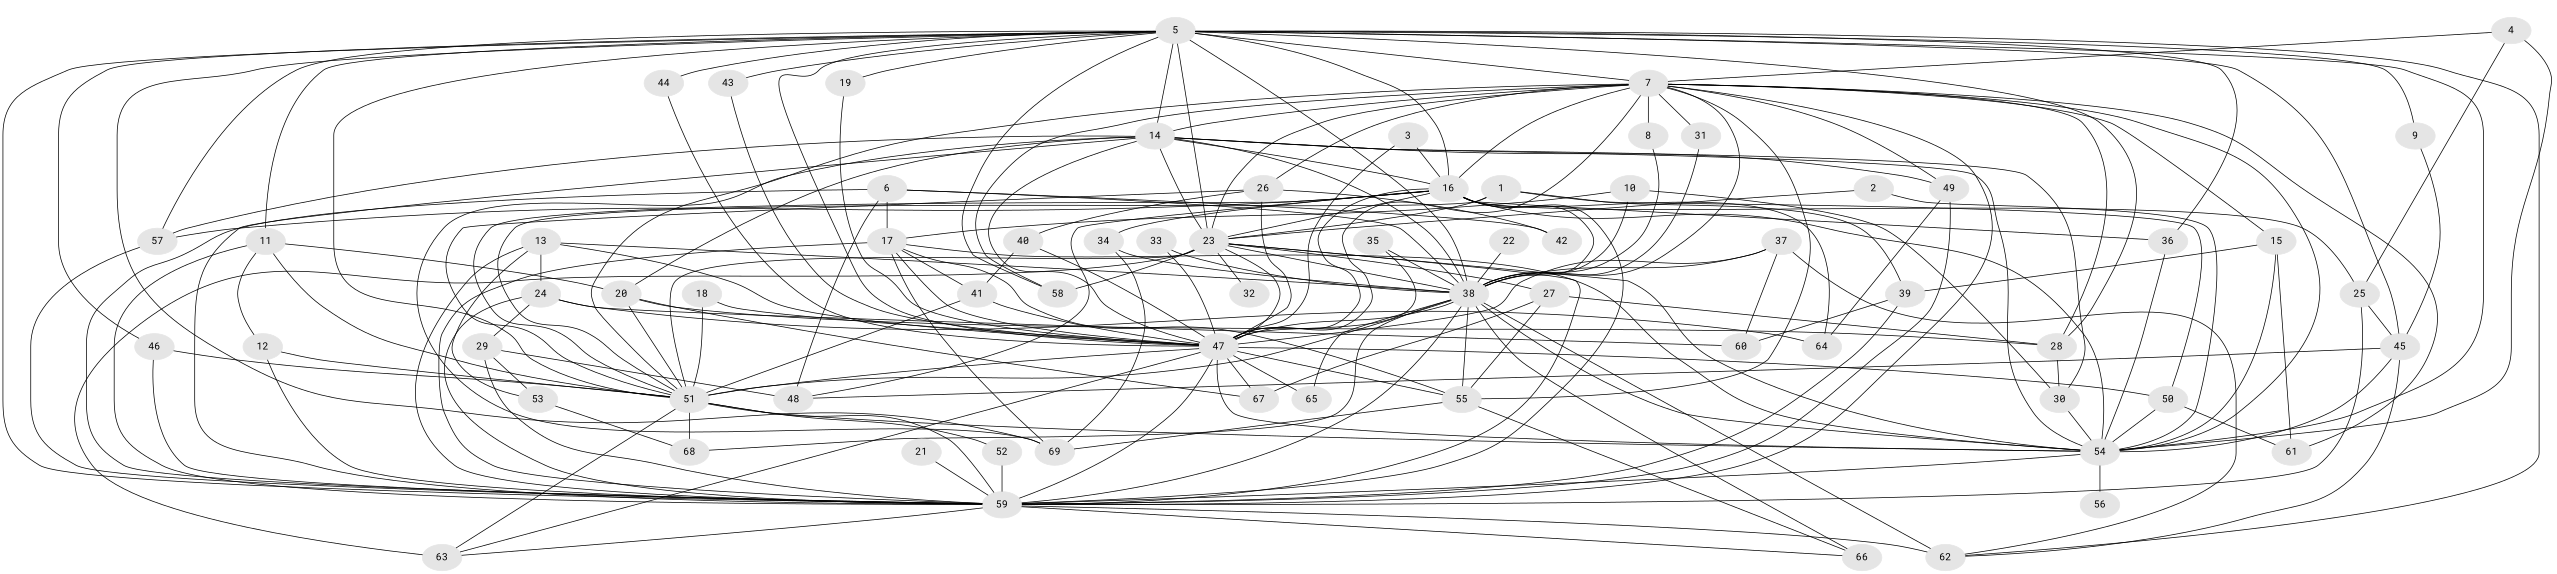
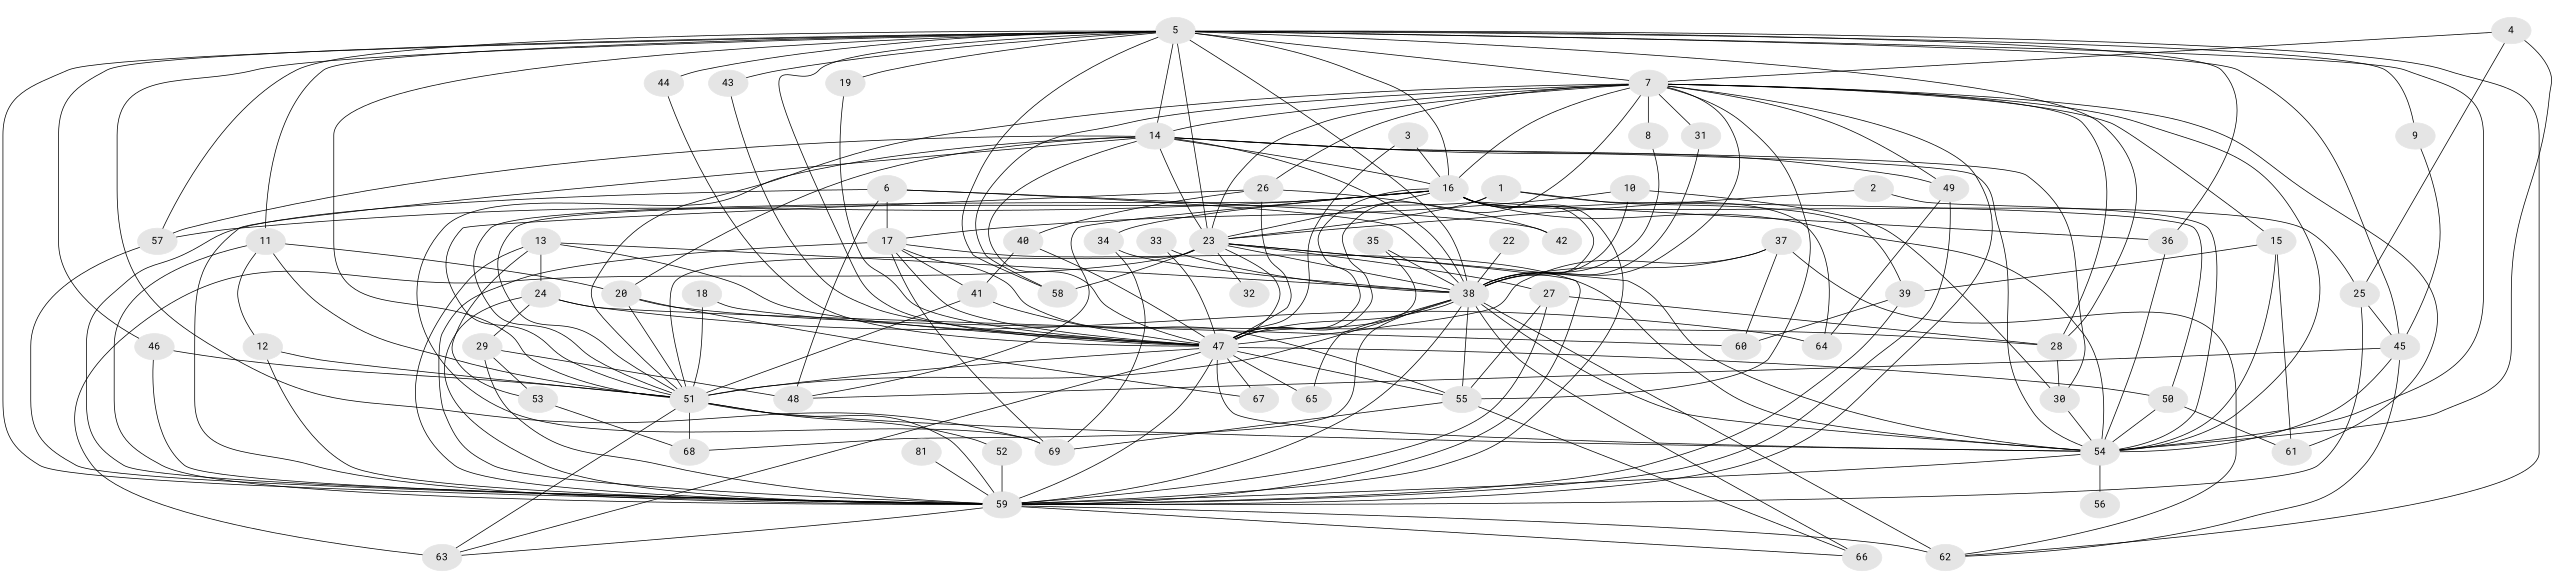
  graph {
    fontname="Roboto Mono"
    node [color=gray90 fontname="Roboto Mono" style=filled]
    edge [fontname="Roboto Mono" weight=1.0]
    1
    23
    39
    50
    51
    54
    47
    38
    58
    59
    27
    32
    63
    60
    61
    68
    52
    2
    56
    3
    16
    25
    36
    57
    48
    34
    64
    55
    67
    65
    4
    7
    14
    28
    8
    15
    26
    31
    49
    45
    5
    9
    11
    19
    43
    44
    46
    62
    69
    12
    20
    30
    66
    6
    17
    42
    41
    40
    10
    13
    24
    53
    29
    18
-   21
+   21 [label=81]
    22
    33
    35
    37
    1 -- 23
    1 -- 39
    1 -- 50
    1 -- 51
    23 -- 51
    23 -- 54 [weight=2.0]
    23 -- 47
    23 -- 38
    23 -- 58
    23 -- 59 [weight=2.0]
    23 -- 27
    23 -- 32
    23 -- 63
    39 -- 59 [weight=2.0]
    39 -- 60
    50 -- 54
    50 -- 61
    51 -- 54
    51 -- 59 [weight=3.0]
    51 -- 63 [weight=2.0]
    51 -- 68
    51 -- 52
    54 -- 59
    54 -- 56
    47 -- 50 [weight=2.0]
    47 -- 51 [weight=2.0]
    47 -- 54
    47 -- 59
    47 -- 63
    47 -- 55
    47 -- 67
    47 -- 65
    38 -- 51 [weight=3.0]
    38 -- 54
    38 -- 47
    38 -- 59 [weight=2.0]
    38 -- 68
    38 -- 55
    38 -- 65
    38 -- 62
    38 -- 66
    59 -- 63
    59 -- 62 [weight=3.0]
    59 -- 66
-   27 -- 67
+   27 -- 59
    27 -- 55
    27 -- 28
    52 -- 59 [weight=2.0]
    2 -- 23
    2 -- 54
    3 -- 47
    3 -- 16
    16 -- 23
    16 -- 51
    16 -- 54
    16 -- 47
    16 -- 38
    16 -- 59
    16 -- 25
    16 -- 36
    16 -- 57
    16 -- 48
    16 -- 34
    16 -- 64
    25 -- 59
    25 -- 45
    36 -- 54
    57 -- 59
    34 -- 38
    34 -- 69
    55 -- 69
    55 -- 66 [weight=2.0]
    4 -- 54
    4 -- 25
    4 -- 7
    7 -- 23
    7 -- 51
    7 -- 54
    7 -- 47 [weight=2.0]
    7 -- 38
    7 -- 58
    7 -- 59
    7 -- 61
    7 -- 16
    7 -- 55
    7 -- 14
    7 -- 28
    7 -- 8
    7 -- 15
    7 -- 26
    7 -- 31
    7 -- 49
    14 -- 23
    14 -- 54
    14 -- 47
    14 -- 38 [weight=2.0]
    14 -- 59
    14 -- 16
    14 -- 57
    14 -- 49
    14 -- 69
    14 -- 20
    14 -- 30
    28 -- 30
    8 -- 38
    15 -- 39
    15 -- 54
    15 -- 61
    26 -- 51
    26 -- 47
    26 -- 42
    26 -- 40
    31 -- 38
    49 -- 59
    49 -- 64
    45 -- 54
    45 -- 48
    45 -- 62
    5 -- 23
    5 -- 51 [weight=2.0]
    5 -- 54 [weight=3.0]
    5 -- 47
    5 -- 38
    5 -- 58
    5 -- 59 [weight=2.0]
    5 -- 16 [weight=2.0]
    5 -- 36
    5 -- 57
    5 -- 7 [weight=2.0]
    5 -- 14
    5 -- 28
    5 -- 45
    5 -- 9
    5 -- 11
    5 -- 19
    5 -- 43
    5 -- 44
    5 -- 46
    5 -- 62
    5 -- 69
    9 -- 45
    11 -- 51
    11 -- 59
    11 -- 12
    11 -- 20
    19 -- 47
    43 -- 47
    44 -- 47
    46 -- 51
    46 -- 59
    12 -- 51
    12 -- 59
    20 -- 51
    20 -- 67
    20 -- 28
    30 -- 54 [weight=2.0]
    6 -- 38
    6 -- 59
    6 -- 48
    6 -- 17
    6 -- 42
    17 -- 54
    17 -- 47
    17 -- 59
    17 -- 55
    17 -- 69
    17 -- 41
    41 -- 51
    41 -- 47
    40 -- 47
    40 -- 41
    10 -- 38
    10 -- 30
    10 -- 17
    13 -- 47
    13 -- 38
    13 -- 59
    13 -- 24
    13 -- 53
    24 -- 59
    24 -- 60
    24 -- 64
    24 -- 29
    53 -- 68
    29 -- 59
    29 -- 48
    29 -- 53
    18 -- 51
    18 -- 47
    21 -- 59
    22 -- 38
    33 -- 47
    33 -- 38
    35 -- 47
    35 -- 38
    37 -- 47 [weight=2.0]
    37 -- 38
    37 -- 60
    37 -- 62
  }
